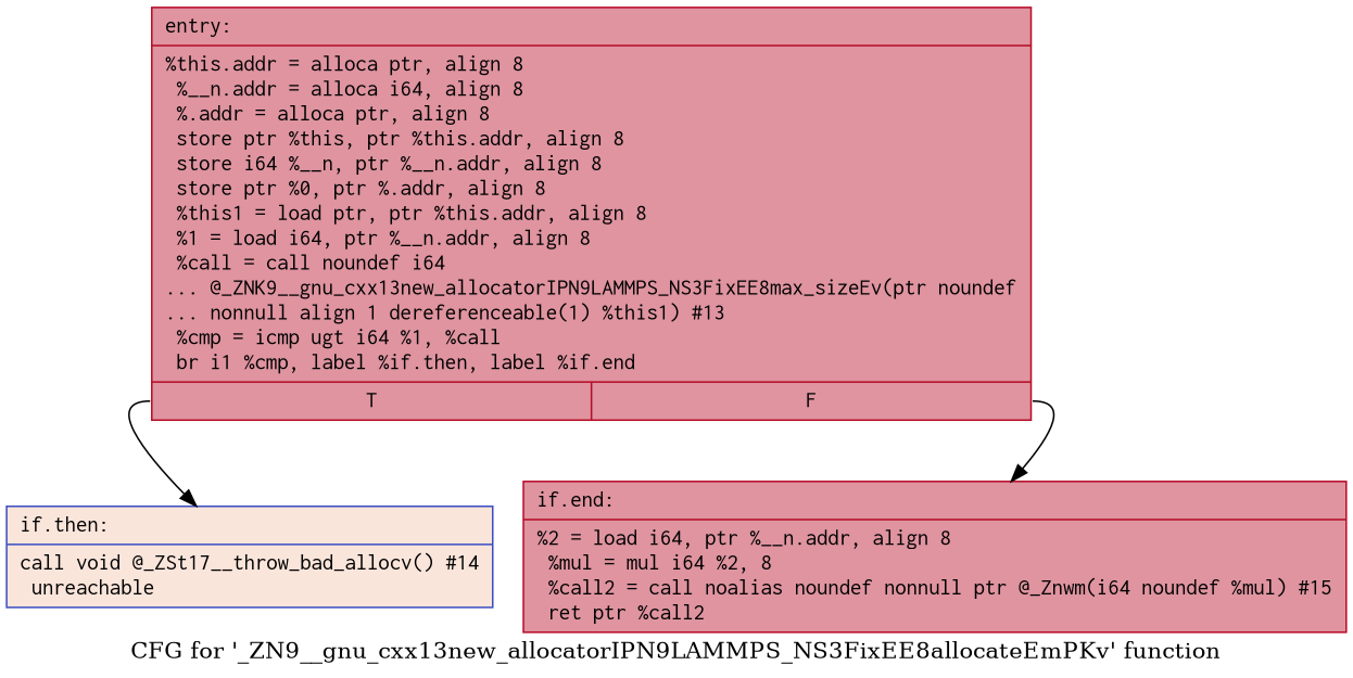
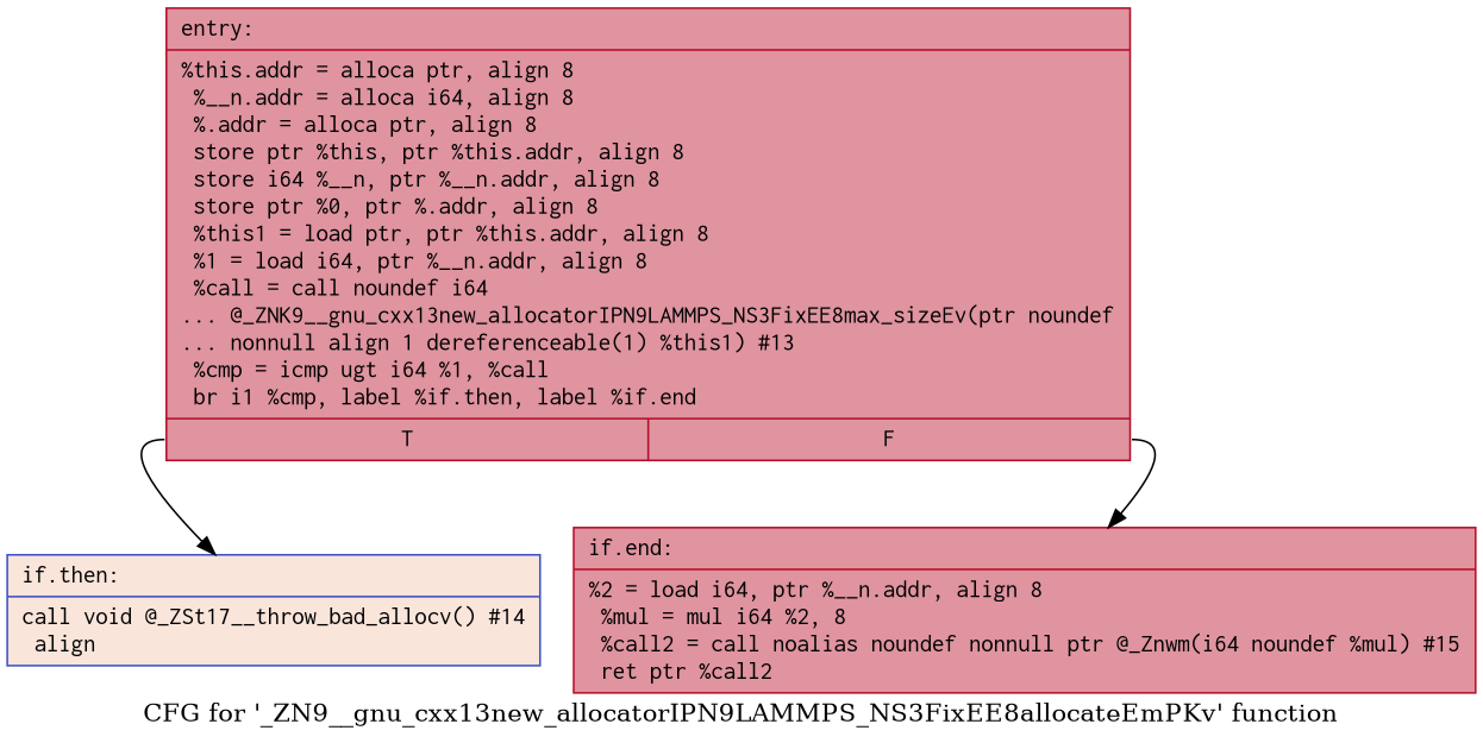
  digraph {
    label="CFG for '_ZN9__gnu_cxx13new_allocatorIPN9LAMMPS_NS3FixEE8allocateEmPKv' function"
    node [color="#b70d28ff" fillcolor="#b70d2870" fontname=Courier shape=record style=filled]
    n1 [label="{entry:\l|  %this.addr = alloca ptr, align 8\l  %__n.addr = alloca i64, align 8\l  %.addr = alloca ptr, align 8\l  store ptr %this, ptr %this.addr, align 8\l  store i64 %__n, ptr %__n.addr, align 8\l  store ptr %0, ptr %.addr, align 8\l  %this1 = load ptr, ptr %this.addr, align 8\l  %1 = load i64, ptr %__n.addr, align 8\l  %call = call noundef i64\l... @_ZNK9__gnu_cxx13new_allocatorIPN9LAMMPS_NS3FixEE8max_sizeEv(ptr noundef\l... nonnull align 1 dereferenceable(1) %this1) #13\l  %cmp = icmp ugt i64 %1, %call\l  br i1 %cmp, label %if.then, label %if.end\l|{<s0>T|<s1>F}}"]
-   n2 [color="#3d50c3ff" fillcolor="#f4c5ad70" label="{if.then:\l|  call void @_ZSt17__throw_bad_allocv() #14\l  unreachable\l}"]
+   n2 [color="#3d50c3ff" fillcolor="#f4c5ad70" label="{if.then:\l|  call void @_ZSt17__throw_bad_allocv() #14\l  align\l}"]
    n3 [label="{if.end:\l|  %2 = load i64, ptr %__n.addr, align 8\l  %mul = mul i64 %2, 8\l  %call2 = call noalias noundef nonnull ptr @_Znwm(i64 noundef %mul) #15\l  ret ptr %call2\l}"]
    n1 -> n2 [tailport=s0]
    n1 -> n3 [tailport=s1]
  }
